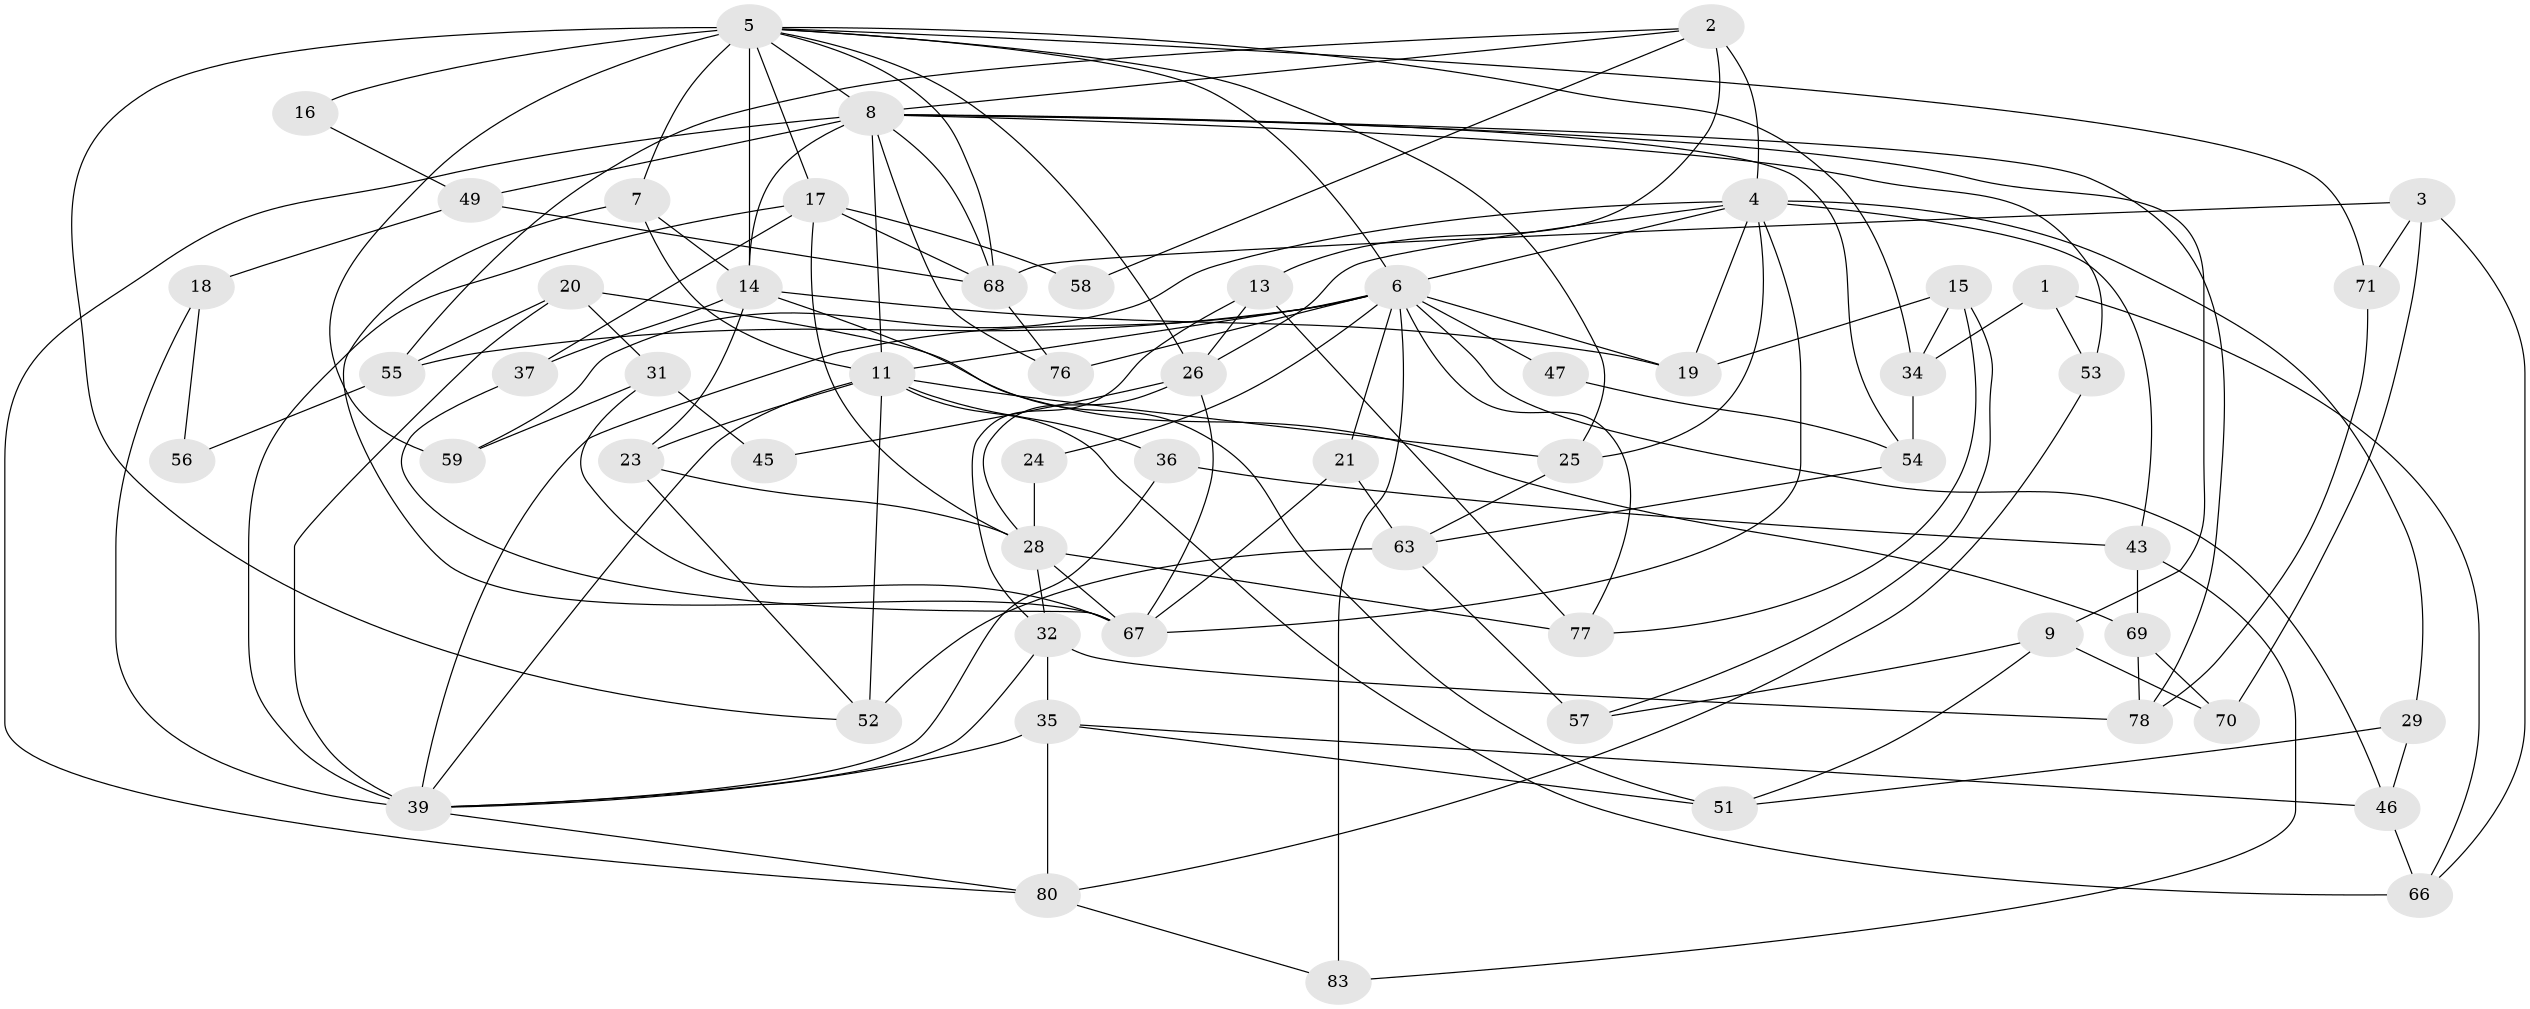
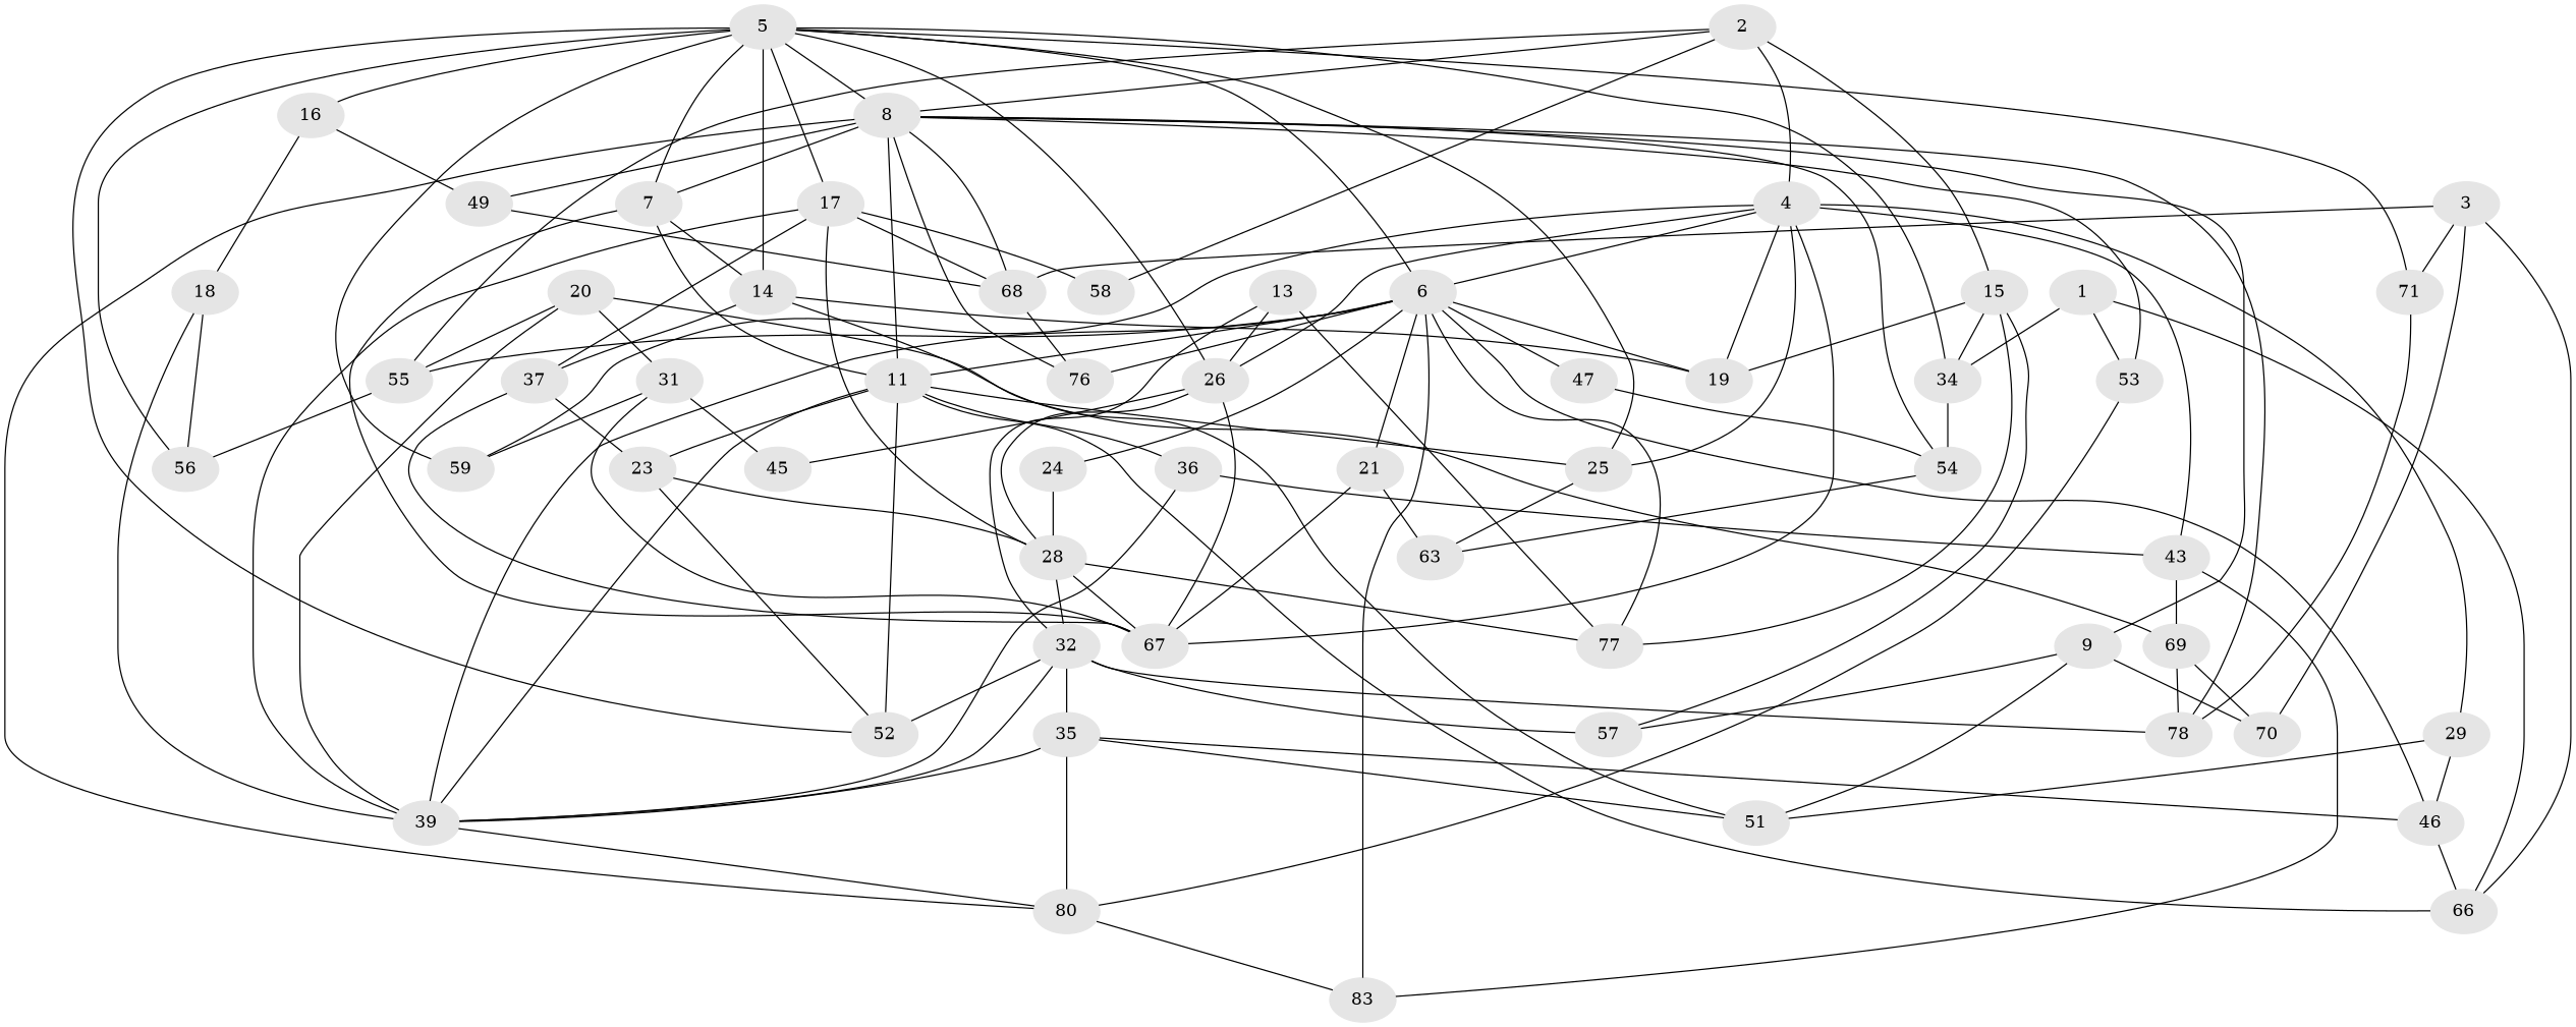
  graph {
    node [color=gray90 style=filled]
    1
    34
    53
    66
    54
    80
    4 [super="+41"]
    6 [super="+10+12"]
    19
    25
    26 [super="+38"]
    29
    43
    59
    67 [super="+72"]
    2
    8 [super="+27+50+62"]
    15
    55
    58
    68
    14 [super="+82+42"]
    11 [super="+40+30"]
    76
    9 [super="+60"]
    49
    78
    77
    57
    56
    3 [super="+44"]
    70
    71
    21
    24
    39
    46
    47
    83
    63
    28 [super="+33"]
    45
    51
    69
    5 [super="+74+22"]
    7 [super="+64"]
    16
    17
    52
    23
    37 [super="+81"]
    18
    36
    13
    32 [super="+61+75"]
    35 [super="+73"]
    20
    31
    1 -- 34
    1 -- 53
    1 -- 66
    34 -- 54
    53 -- 80
    54 -- 63
    80 -- 83
    4 -- 6
    4 -- 19
    4 -- 25
    4 -- 26
    4 -- 29
    4 -- 43
    4 -- 59
    4 -- 67
    6 -- 19
    6 -- 55
    6 -- 11
    6 -- 76
    6 -- 77
    6 -- 21
    6 -- 24
    6 -- 39
    6 -- 46
    6 -- 47
    6 -- 83
    25 -- 63
    26 -- 67
    26 -- 28
    26 -- 45
    29 -- 46
    29 -- 51
    43 -- 83
    43 -- 69
    2 -- 4
    2 -- 8
-   2 -- 13
+   2 -- 15
    2 -- 55
    2 -- 58
    8 -- 53
    8 -- 54
    8 -- 80
    8 -- 68
-   8 -- 14 [weight=3]
+   8 -- 7 [weight=3]
    8 -- 11
    8 -- 76
    8 -- 9
    8 -- 49
    8 -- 78 [weight=2]
    15 -- 34
    15 -- 19
    15 -- 77
    15 -- 57
    55 -- 56
    68 -- 76
    14 -- 19
    14 -- 51
-   14 -- 23
+   37 -- 23
    14 -- 37
    11 -- 66
    11 -- 25
    11 -- 39
    11 -- 52
    11 -- 23
    11 -- 36
    9 -- 57
    9 -- 70
    9 -- 51
    49 -- 68
    3 -- 66
    3 -- 68
    3 -- 70
    3 -- 71
    71 -- 78
    21 -- 67
    21 -- 63
    24 -- 28
    39 -- 80
    46 -- 66
    47 -- 54
    28 -- 67
    28 -- 77
    28 -- 32
    69 -- 78
    69 -- 70
    5 -- 34
    5 -- 6
    5 -- 25
    5 -- 26
    5 -- 59
    5 -- 8
    5 -- 14
-   5 -- 68
+   5 -- 56
    5 -- 71
    5 -- 7 [weight=2]
    5 -- 16
    5 -- 17
    5 -- 52
    7 -- 67 [weight=2]
    7 -- 14
    7 -- 11
    16 -- 49
-   49 -- 18
+   16 -- 18
    17 -- 58
    17 -- 68
    17 -- 39
    17 -- 28
    17 -- 37
    23 -- 28
    23 -- 52
    37 -- 67
    18 -- 56
    18 -- 39
    36 -- 43
    36 -- 39
    13 -- 26
    13 -- 77
    13 -- 32
    32 -- 78
-   63 -- 57
+   32 -- 57
    32 -- 39
-   63 -- 52
+   32 -- 52
    32 -- 35 [weight=2]
    35 -- 80
    35 -- 39
    35 -- 46
    35 -- 51
    20 -- 55
    20 -- 39
    20 -- 69
    20 -- 31
    31 -- 59
    31 -- 67
    31 -- 45
  }
